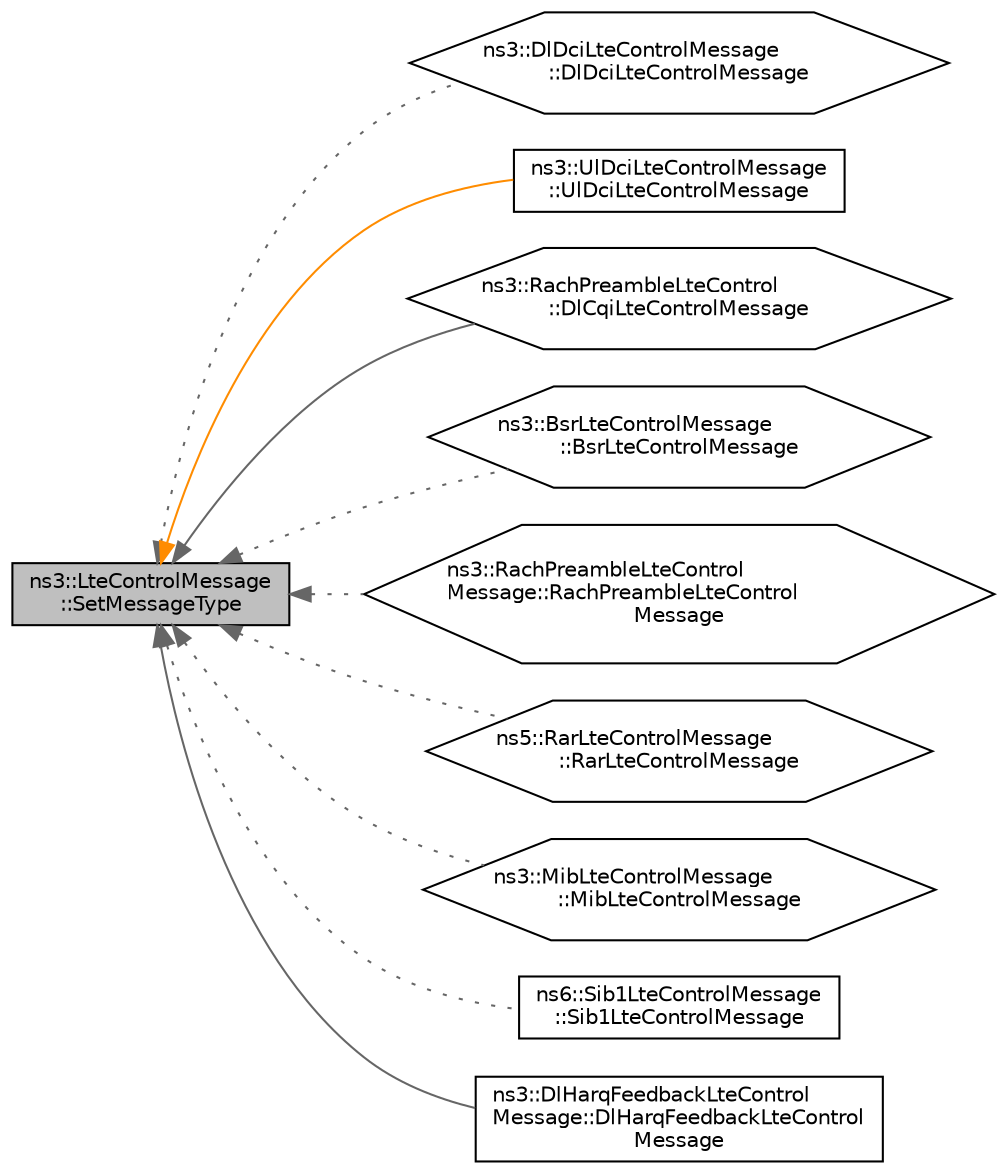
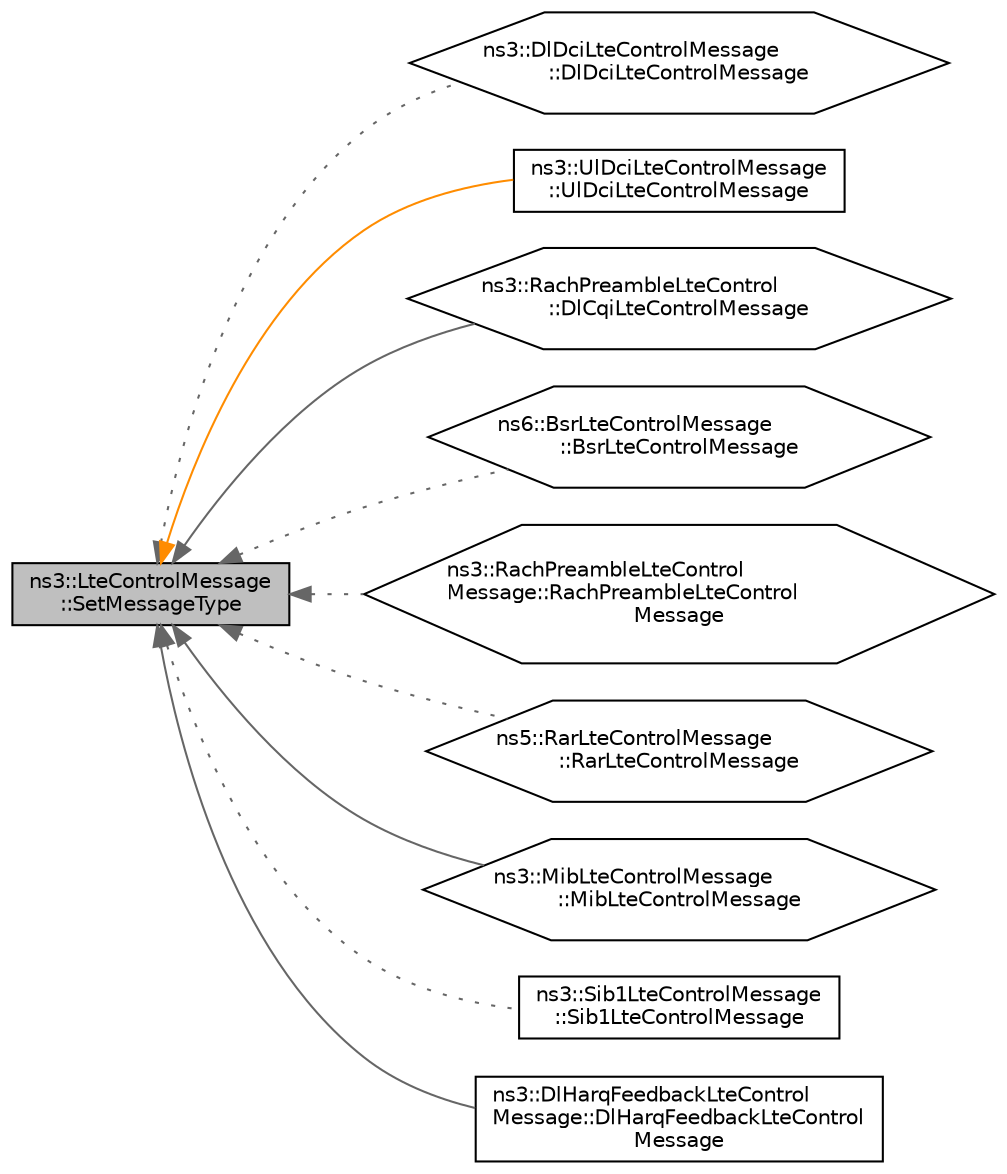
  digraph {
    rankdir=LR
    node [color=black fillcolor=white fontname=Helvetica fontsize=10 shape=hexagon style=filled]
    edge [color=gray40 dir=back fontname=Helvetica fontsize=10 labelfontname=Helvetica labelfontsize=10 style=dotted]
    n1 [fillcolor=grey75 fontcolor=black height=0.2 label="ns3::LteControlMessage\l::SetMessageType" shape=box width=0.4]
    n2 [height=0.2 label="ns3::DlDciLteControlMessage\l::DlDciLteControlMessage" width=0.4]
    n3 [height=0.2 label="ns3::UlDciLteControlMessage\l::UlDciLteControlMessage" shape=box width=0.4]
    n4 [height=0.2 label="ns3::RachPreambleLteControl\l::DlCqiLteControlMessage" width=0.4]
-   n5 [height=0.2 label="ns3::BsrLteControlMessage\l::BsrLteControlMessage" width=0.4]
+   n5 [height=0.2 label="ns6::BsrLteControlMessage\l::BsrLteControlMessage" width=0.4]
    n6 [height=0.2 label="ns3::RachPreambleLteControl\lMessage::RachPreambleLteControl\lMessage" width=0.4]
    n7 [height=0.2 label="ns5::RarLteControlMessage\l::RarLteControlMessage" width=0.4]
    n8 [height=0.2 label="ns3::MibLteControlMessage\l::MibLteControlMessage" width=0.4]
-   n9 [height=0.2 label="ns6::Sib1LteControlMessage\l::Sib1LteControlMessage" shape=box width=0.4]
+   n9 [height=0.2 label="ns3::Sib1LteControlMessage\l::Sib1LteControlMessage" shape=box width=0.4]
    n10 [height=0.2 label="ns3::DlHarqFeedbackLteControl\lMessage::DlHarqFeedbackLteControl\lMessage" shape=box width=0.4]
    n1 -> n2
    n1 -> n3 [color=darkorange style=solid]
    n1 -> n4 [style=solid]
    n1 -> n5
    n1 -> n6
    n1 -> n7
-   n1 -> n8
+   n1 -> n8 [style=solid]
    n1 -> n9
    n1 -> n10 [style=solid]
  }
